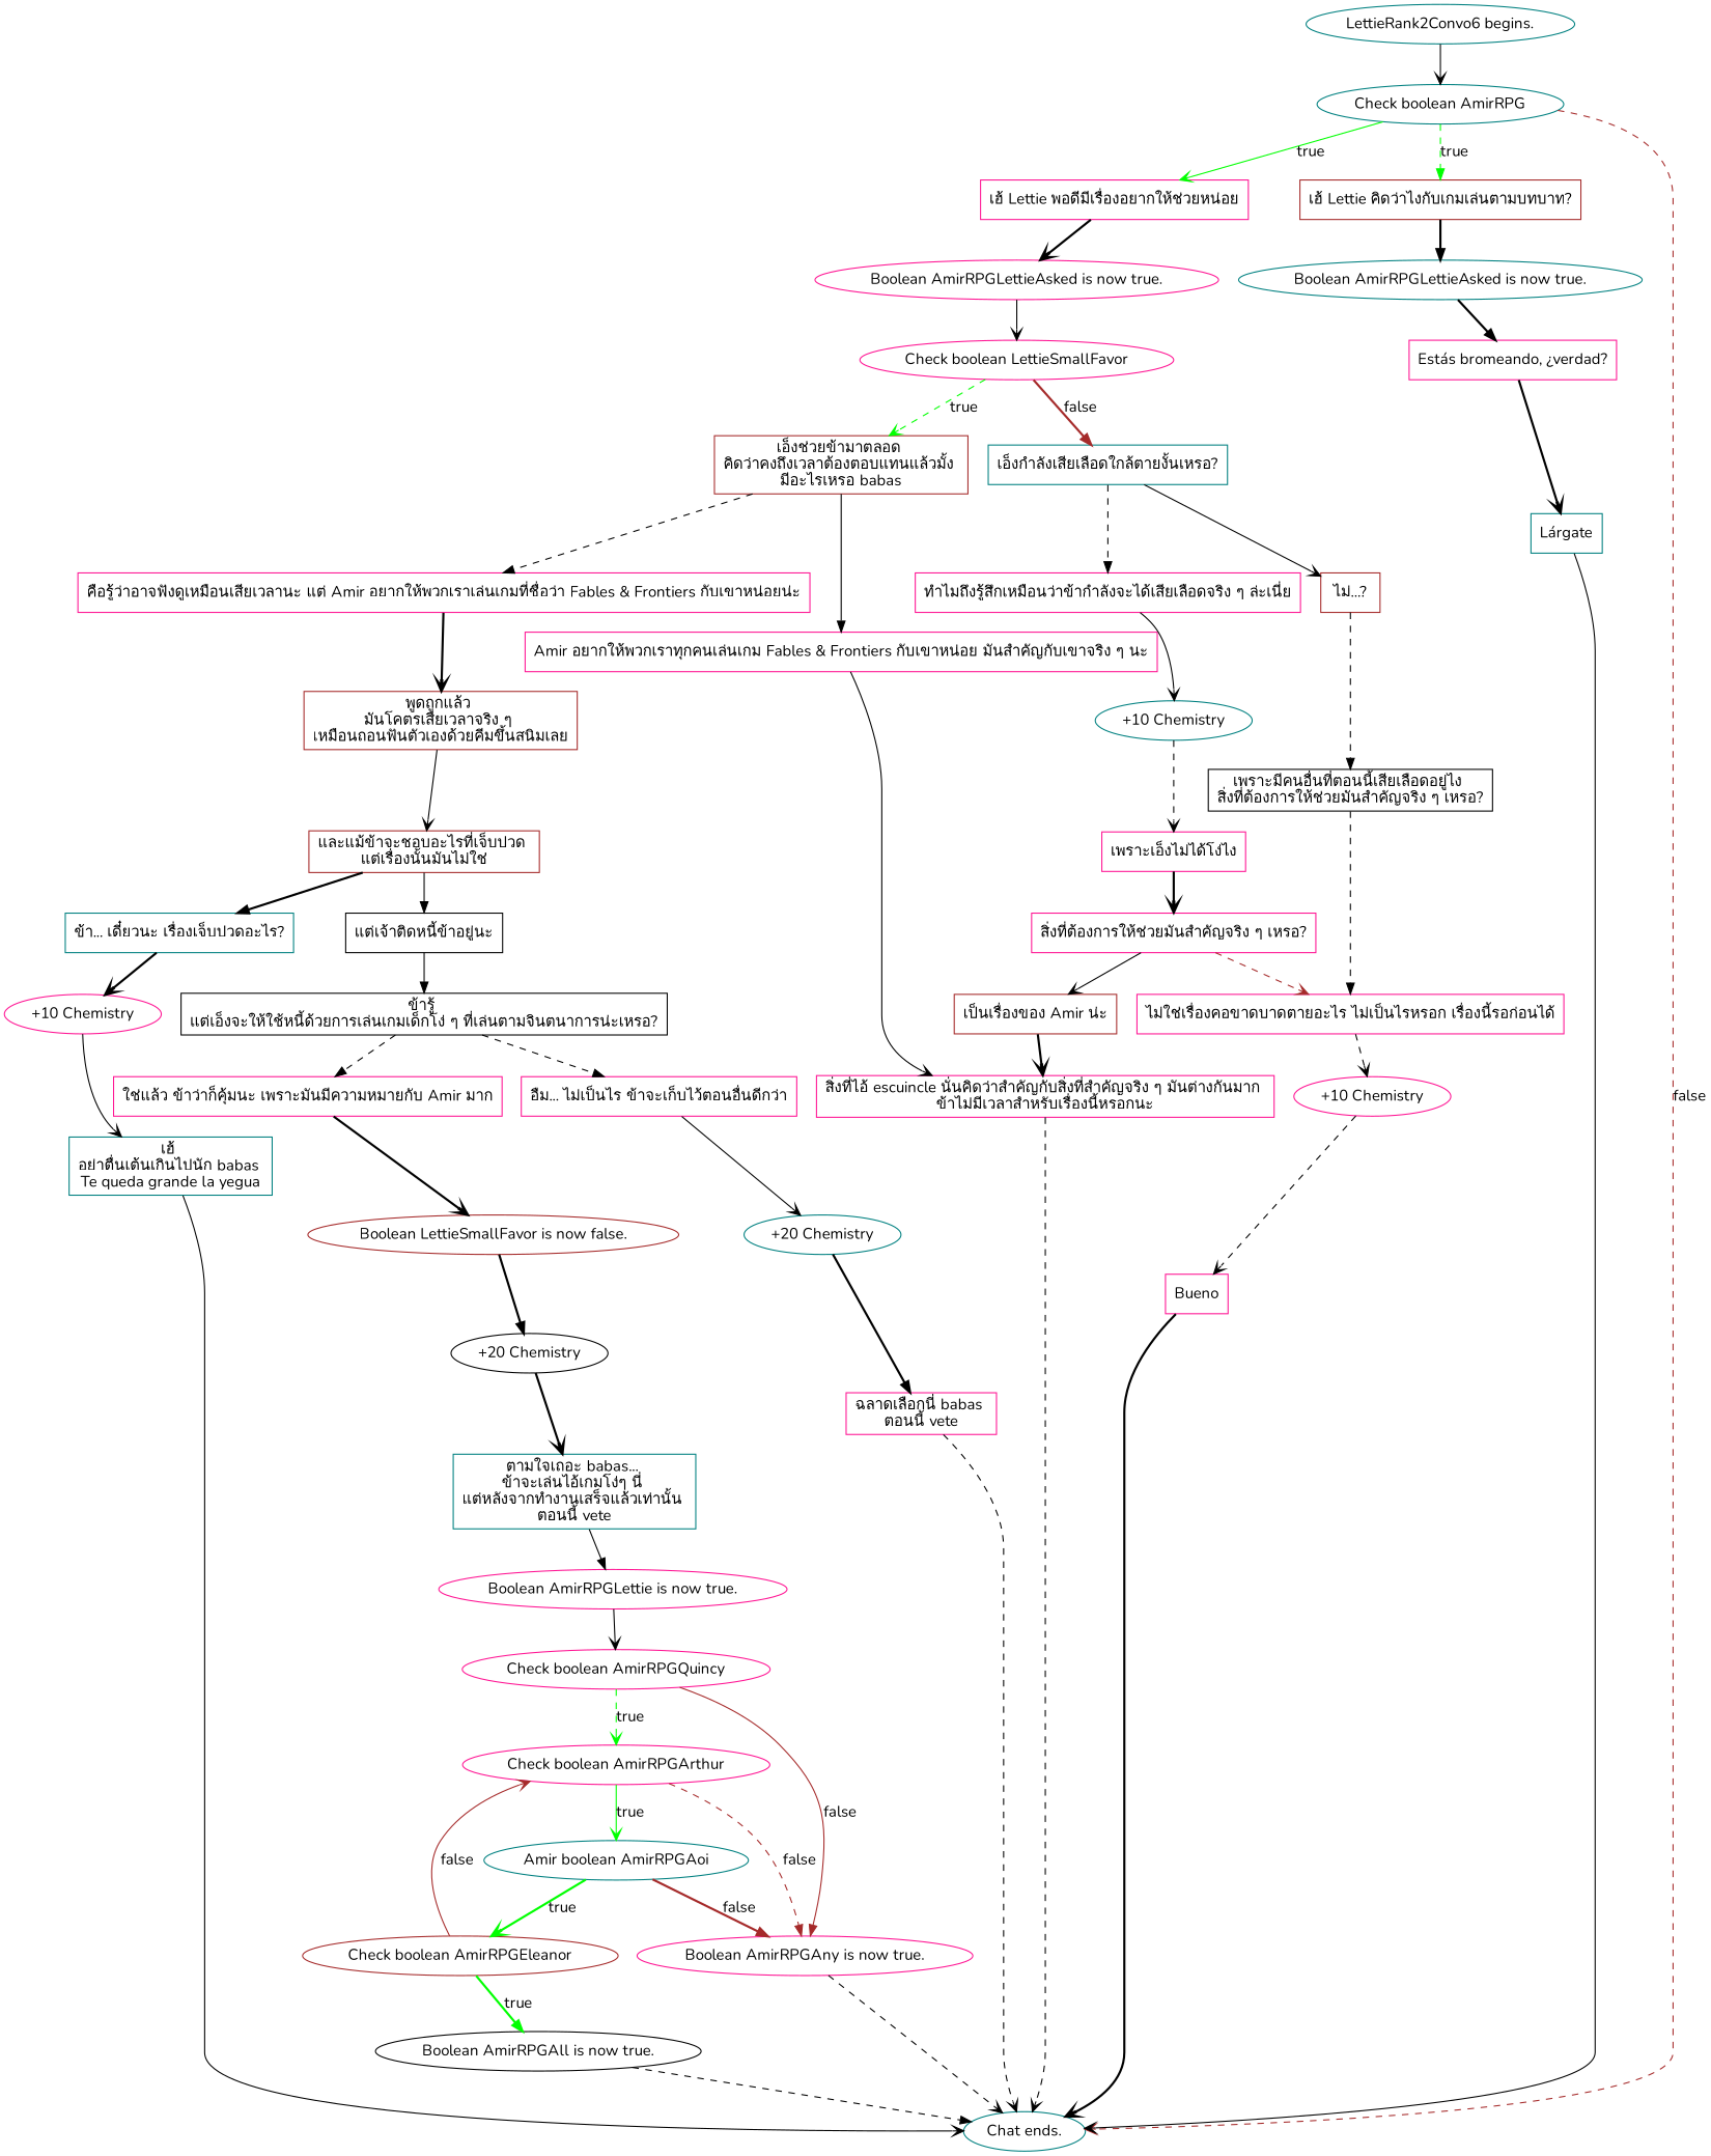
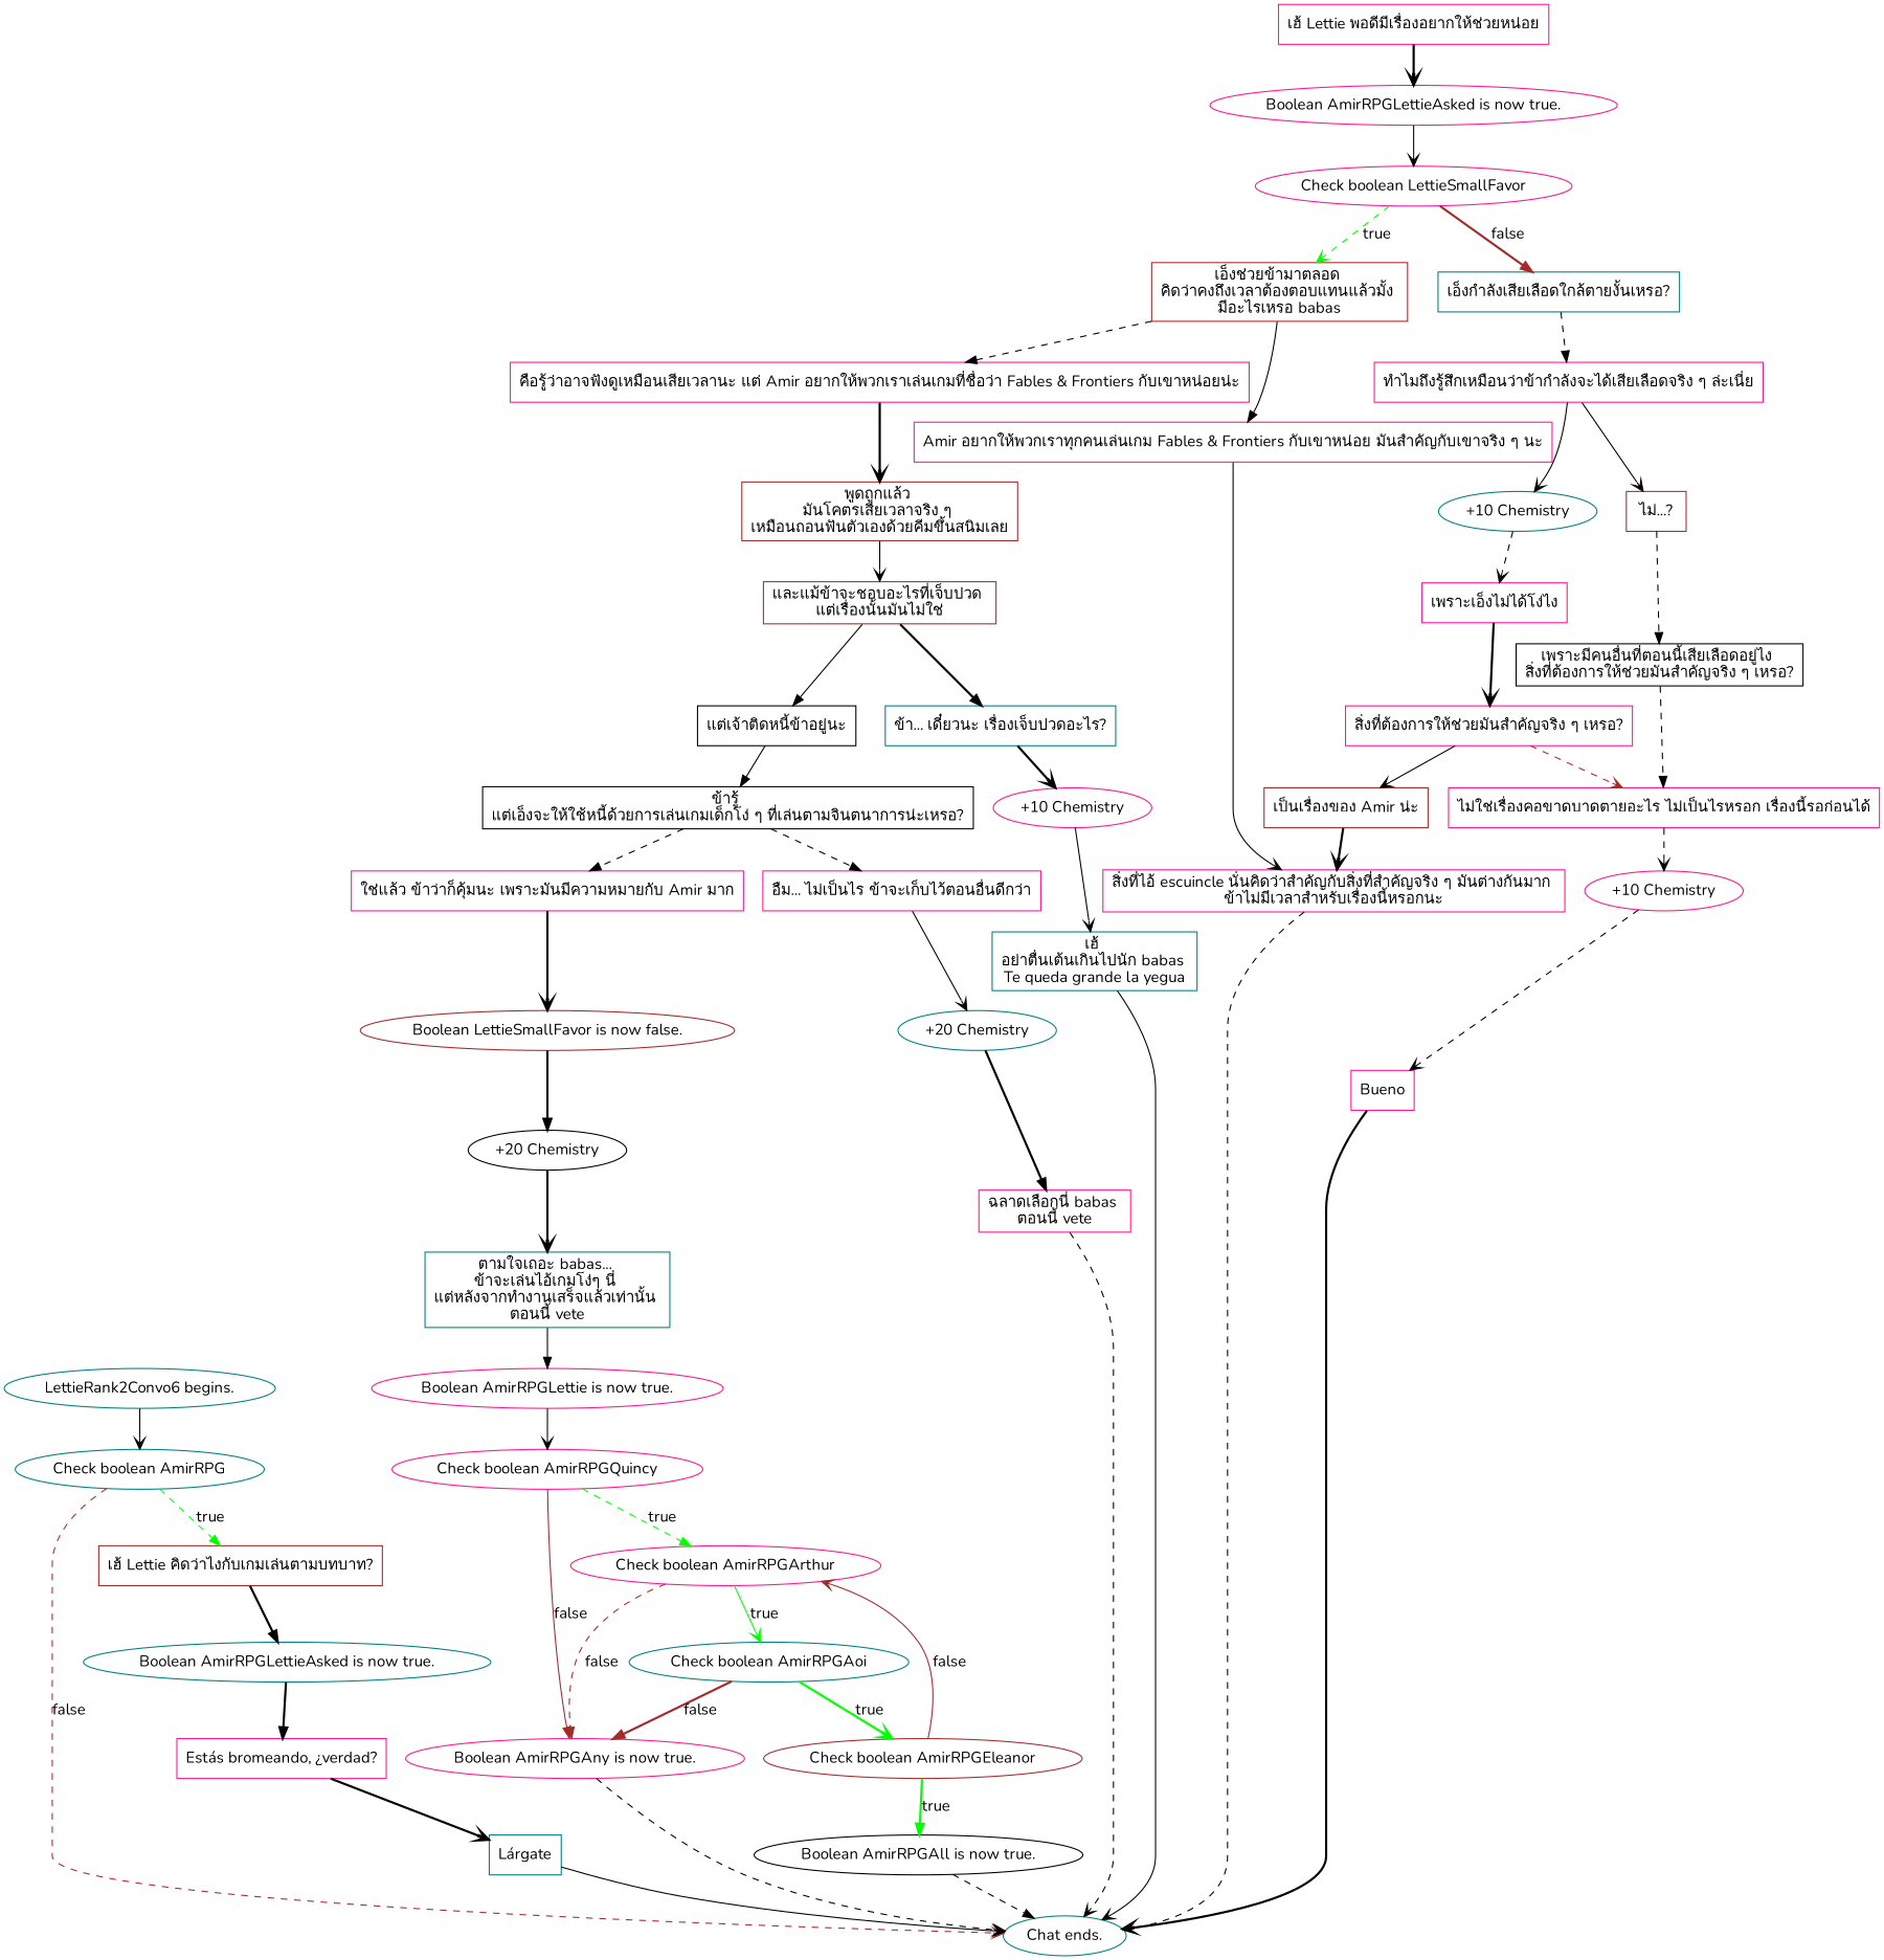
  digraph {
    fontname=Nunito
    node [color=deeppink fontname=Nunito shape=box]
    edge [arrowhead=vee fontname=Nunito style=solid]
    "LettieRank2Convo6 begins." [color=teal shape=""]
    n2 [color=teal label="Check boolean AmirRPG" shape=""]
    n3 [label="เฮ้ Lettie พอดีมีเรื่องอยากให้ช่วยหน่อย"]
    n4 [color=brown label="เฮ้ Lettie คิดว่าไงกับเกมเล่นตามบทบาท?"]
    "Chat ends." [color=teal shape=""]
    n6 [label="Boolean AmirRPGLettieAsked is now true." shape=""]
    n7 [color=teal label="Boolean AmirRPGLettieAsked is now true." shape=""]
    n8 [label="Check boolean LettieSmallFavor" shape=""]
    n9 [label="Estás bromeando, ¿verdad?"]
    n10 [color=brown label="เอ็งช่วยข้ามาตลอด \nคิดว่าคงถึงเวลาต้องตอบแทนแล้วมั้ง \nมีอะไรเหรอ babas"]
    n11 [color=teal label="เอ็งกำลังเสียเลือดใกล้ตายงั้นเหรอ?"]
    n12 [color=teal label="Lárgate"]
    n13 [label="คือรู้ว่าอาจฟังดูเหมือนเสียเวลานะ แต่ Amir อยากให้พวกเราเล่นเกมที่ชื่อว่า Fables & Frontiers กับเขาหน่อยน่ะ"]
    n14 [label="Amir อยากให้พวกเราทุกคนเล่นเกม Fables & Frontiers กับเขาหน่อย มันสำคัญกับเขาจริง ๆ นะ"]
    n15 [label="ทำไมถึงรู้สึกเหมือนว่าข้ากำลังจะได้เสียเลือดจริง ๆ ล่ะเนี่ย"]
    n16 [color=brown label="ไม่...?"]
    n17 [color=brown label="พูดถูกแล้ว \nมันโคตรเสียเวลาจริง ๆ \nเหมือนถอนฟันตัวเองด้วยคีมขึ้นสนิมเลย"]
    n18 [label="สิ่งที่ไอ้ escuincle นั่นคิดว่าสำคัญกับสิ่งที่สำคัญจริง ๆ มันต่างกันมาก \nข้าไม่มีเวลาสำหรับเรื่องนี้หรอกนะ"]
    n19 [color=teal label="+10 Chemistry" shape=""]
    n20 [color=black label="เพราะมีคนอื่นที่ตอนนี้เสียเลือดอยู่ไง \nสิ่งที่ต้องการให้ช่วยมันสำคัญจริง ๆ เหรอ?"]
    n21 [color=brown label="และแม้ข้าจะชอบอะไรที่เจ็บปวด \nแต่เรื่องนั้นมันไม่ใช่"]
    n22 [label="เพราะเอ็งไม่ได้โง่ไง"]
    n23 [label="ไม่ใช่เรื่องคอขาดบาดตายอะไร ไม่เป็นไรหรอก เรื่องนี้รอก่อนได้"]
    n24 [color=black label="แต่เจ้าติดหนี้ข้าอยู่นะ"]
    n25 [color=teal label="ข้า... เดี๋ยวนะ เรื่องเจ็บปวดอะไร?"]
    n26 [label="สิ่งที่ต้องการให้ช่วยมันสำคัญจริง ๆ เหรอ?"]
    n27 [label="+10 Chemistry" shape=""]
    n28 [color=black label="ข้ารู้ \nแต่เอ็งจะให้ใช้หนี้ด้วยการเล่นเกมเด็กโง่ ๆ ที่เล่นตามจินตนาการน่ะเหรอ?"]
    n29 [label="+10 Chemistry" shape=""]
    n30 [color=brown label="เป็นเรื่องของ Amir น่ะ"]
    n31 [label=Bueno]
    n32 [label="ใช่แล้ว ข้าว่าก็คุ้มนะ เพราะมันมีความหมายกับ Amir มาก"]
    n33 [label="อืม... ไม่เป็นไร ข้าจะเก็บไว้ตอนอื่นดีกว่า"]
    n34 [color=teal label="เฮ้ \nอย่าตื่นเต้นเกินไปนัก babas \nTe queda grande la yegua"]
    n35 [color=brown label="Boolean LettieSmallFavor is now false." shape=""]
    n36 [color=teal label="+20 Chemistry" shape=""]
    n37 [color=black label="+20 Chemistry" shape=""]
    n38 [label="ฉลาดเลือกนี่ babas \nตอนนี้ vete"]
    n39 [color=teal label="ตามใจเถอะ babas... \nข้าจะเล่นไอ้เกมโง่ๆ นี่ \nแต่หลังจากทำงานเสร็จแล้วเท่านั้น \nตอนนี้ vete"]
    n40 [label="Boolean AmirRPGLettie is now true." shape=""]
    n41 [label="Check boolean AmirRPGQuincy" shape=""]
    n42 [label="Check boolean AmirRPGArthur" shape=""]
    n43 [label="Boolean AmirRPGAny is now true." shape=""]
-   n44 [color=teal label="Amir boolean AmirRPGAoi" shape=""]
+   n44 [color=teal label="Check boolean AmirRPGAoi" shape=""]
    n45 [color=brown label="Check boolean AmirRPGEleanor" shape=""]
    n46 [color=black label="Boolean AmirRPGAll is now true." shape=""]
    "LettieRank2Convo6 begins." -> n2
-   n2 -> n3 [color=green label=true]
    n2 -> n4 [arrowhead=normal color=green label=true style=dashed]
    n2 -> "Chat ends." [color=brown label=false style=dashed]
    n3 -> n6 [style=bold]
    n4 -> n7 [arrowhead=normal style=bold]
    n6 -> n8
    n7 -> n9 [arrowhead=normal style=bold]
    n8 -> n10 [color=green label=true style=dashed]
    n8 -> n11 [arrowhead=normal color=brown label=false style=bold]
    n9 -> n12 [style=bold]
    n10 -> n13 [arrowhead=normal style=dashed]
    n10 -> n14 [arrowhead=normal]
    n11 -> n15 [arrowhead=normal style=dashed]
-   n11 -> n16
+   n15 -> n16
    n12 -> "Chat ends."
    n13 -> n17 [style=bold]
    n14 -> n18
    n15 -> n19
    n16 -> n20 [arrowhead=normal style=dashed]
    n17 -> n21
    n18 -> "Chat ends." [style=dashed]
    n19 -> n22 [style=dashed]
    n20 -> n23 [arrowhead=normal style=dashed]
    n21 -> n24 [arrowhead=normal]
    n21 -> n25 [arrowhead=normal style=bold]
    n22 -> n26 [style=bold]
    n23 -> n27 [style=dashed]
    n24 -> n28 [arrowhead=normal]
    n25 -> n29 [style=bold]
    n26 -> n23 [color=brown style=dashed]
    n26 -> n30
    n27 -> n31 [style=dashed]
    n28 -> n32 [arrowhead=normal style=dashed]
    n28 -> n33 [arrowhead=normal style=dashed]
    n29 -> n34
    n30 -> n18 [style=bold]
    n31 -> "Chat ends." [style=bold]
    n32 -> n35 [style=bold]
    n33 -> n36
    n34 -> "Chat ends."
    n35 -> n37 [arrowhead=normal style=bold]
    n36 -> n38 [arrowhead=normal style=bold]
    n37 -> n39 [style=bold]
    n38 -> "Chat ends." [style=dashed]
    n39 -> n40 [arrowhead=normal]
    n40 -> n41
-   n41 -> n42 [color=green label=true style=dashed]
+   n41 -> n42 [arrowhead=normal color=green label=true style=dashed]
    n41 -> n43 [arrowhead=normal color=brown label=false]
    n42 -> n43 [arrowhead=normal color=brown label=false style=dashed]
    n42 -> n44 [color=green label=true]
    n43 -> "Chat ends." [style=dashed]
    n44 -> n43 [arrowhead=normal color=brown label=false style=bold]
    n44 -> n45 [color=green label=true style=bold]
    n45 -> n42 [color=brown label=false]
    n45 -> n46 [arrowhead=normal color=green label=true style=bold]
    n46 -> "Chat ends." [arrowhead=normal style=dashed]
  }
